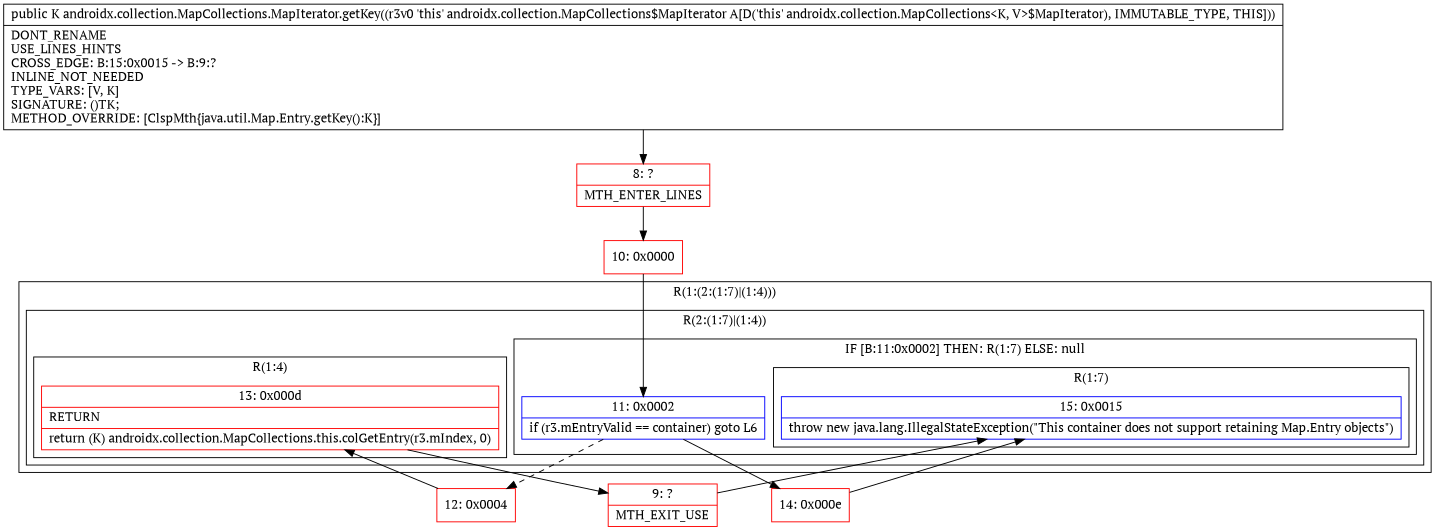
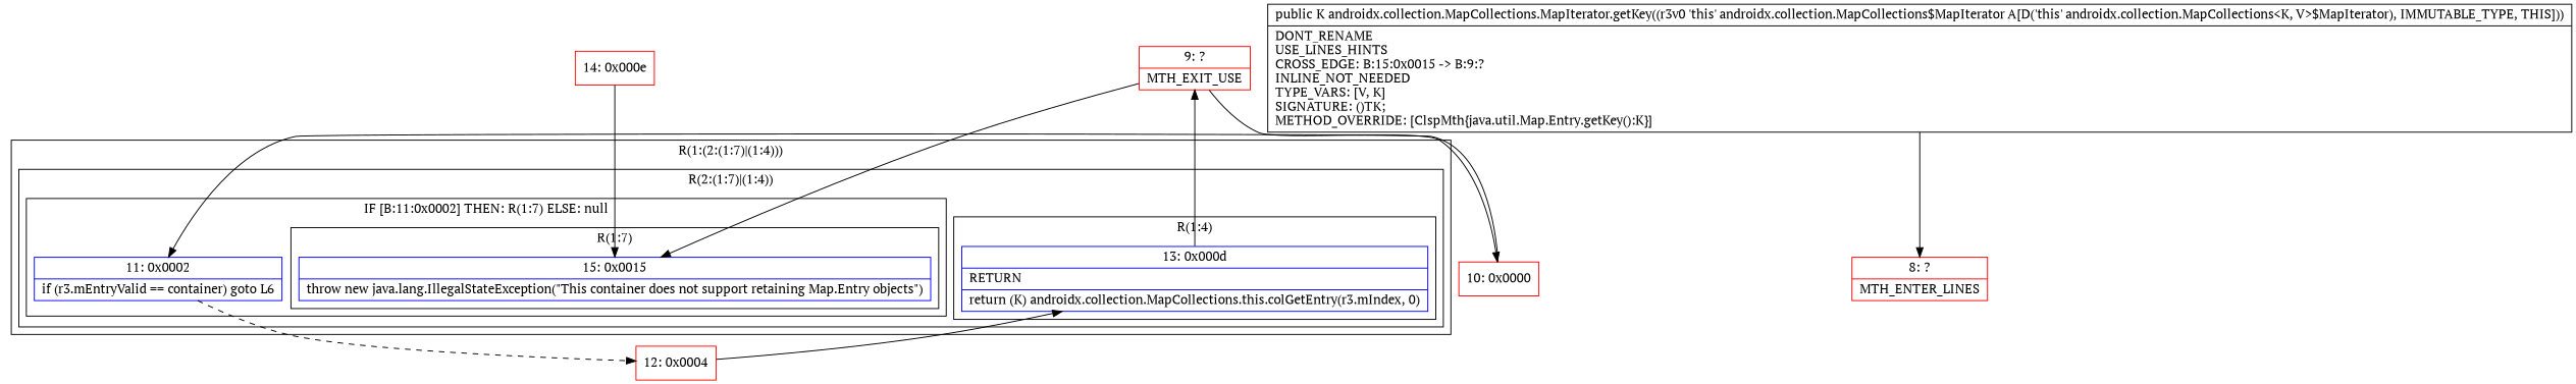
  digraph {
    fontname="PT Serif"
    node [color=red fontname="PT Serif" shape=record]
    edge [fontname="PT Serif"]
    n1 [color=blue label="{15\:\ 0x0015|throw new java.lang.IllegalStateException(\"This container does not support retaining Map.Entry objects\")\l}"]
    n2 [color=blue label="{11\:\ 0x0002|if (r3.mEntryValid == container) goto L6\l}"]
-   n3 [label="{13\:\ 0x000d|RETURN\l|return (K) androidx.collection.MapCollections.this.colGetEntry(r3.mIndex, 0)\l}"]
+   n3 [color=blue label="{13\:\ 0x000d|RETURN\l|return (K) androidx.collection.MapCollections.this.colGetEntry(r3.mIndex, 0)\l}"]
    n4 [label="{12\:\ 0x0004}"]
    n5 [label="{14\:\ 0x000e}"]
    n6 [label="{9\:\ ?|MTH_EXIT_USE\l}"]
    n7 [label="{8\:\ ?|MTH_ENTER_LINES\l}"]
    n8 [label="{10\:\ 0x0000}"]
    n9 [label="{public K androidx.collection.MapCollections.MapIterator.getKey((r3v0 'this' androidx.collection.MapCollections$MapIterator A[D('this' androidx.collection.MapCollections\<K, V\>$MapIterator), IMMUTABLE_TYPE, THIS]))  | DONT_RENAME\lUSE_LINES_HINTS\lCROSS_EDGE: B:15:0x0015 \-\> B:9:?\lINLINE_NOT_NEEDED\lTYPE_VARS: [V, K]\lSIGNATURE: ()TK;\lMETHOD_OVERRIDE: [ClspMth\{java.util.Map.Entry.getKey():K\}]\l}" color=""]
    subgraph cluster_1 {
      label="R(1:(2:(1:7)|(1:4)))"
      subgraph cluster_2 {
        label="R(2:(1:7)|(1:4))"
        subgraph cluster_3 {
          label="IF [B:11:0x0002] THEN: R(1:7) ELSE: null"
          n2
          subgraph cluster_4 {
            label="R(1:7)"
            n1
          }
        }
        subgraph cluster_5 {
          label="R(1:4)"
          n3
        }
      }
    }
    n2 -> n4 [style=dashed]
-   n2 -> n5
    n3 -> n6
    n4 -> n3
    n5 -> n1
    n6 -> n1
-   n7 -> n8
+   n6 -> n8
    n8 -> n2
    n9 -> n7
  }
